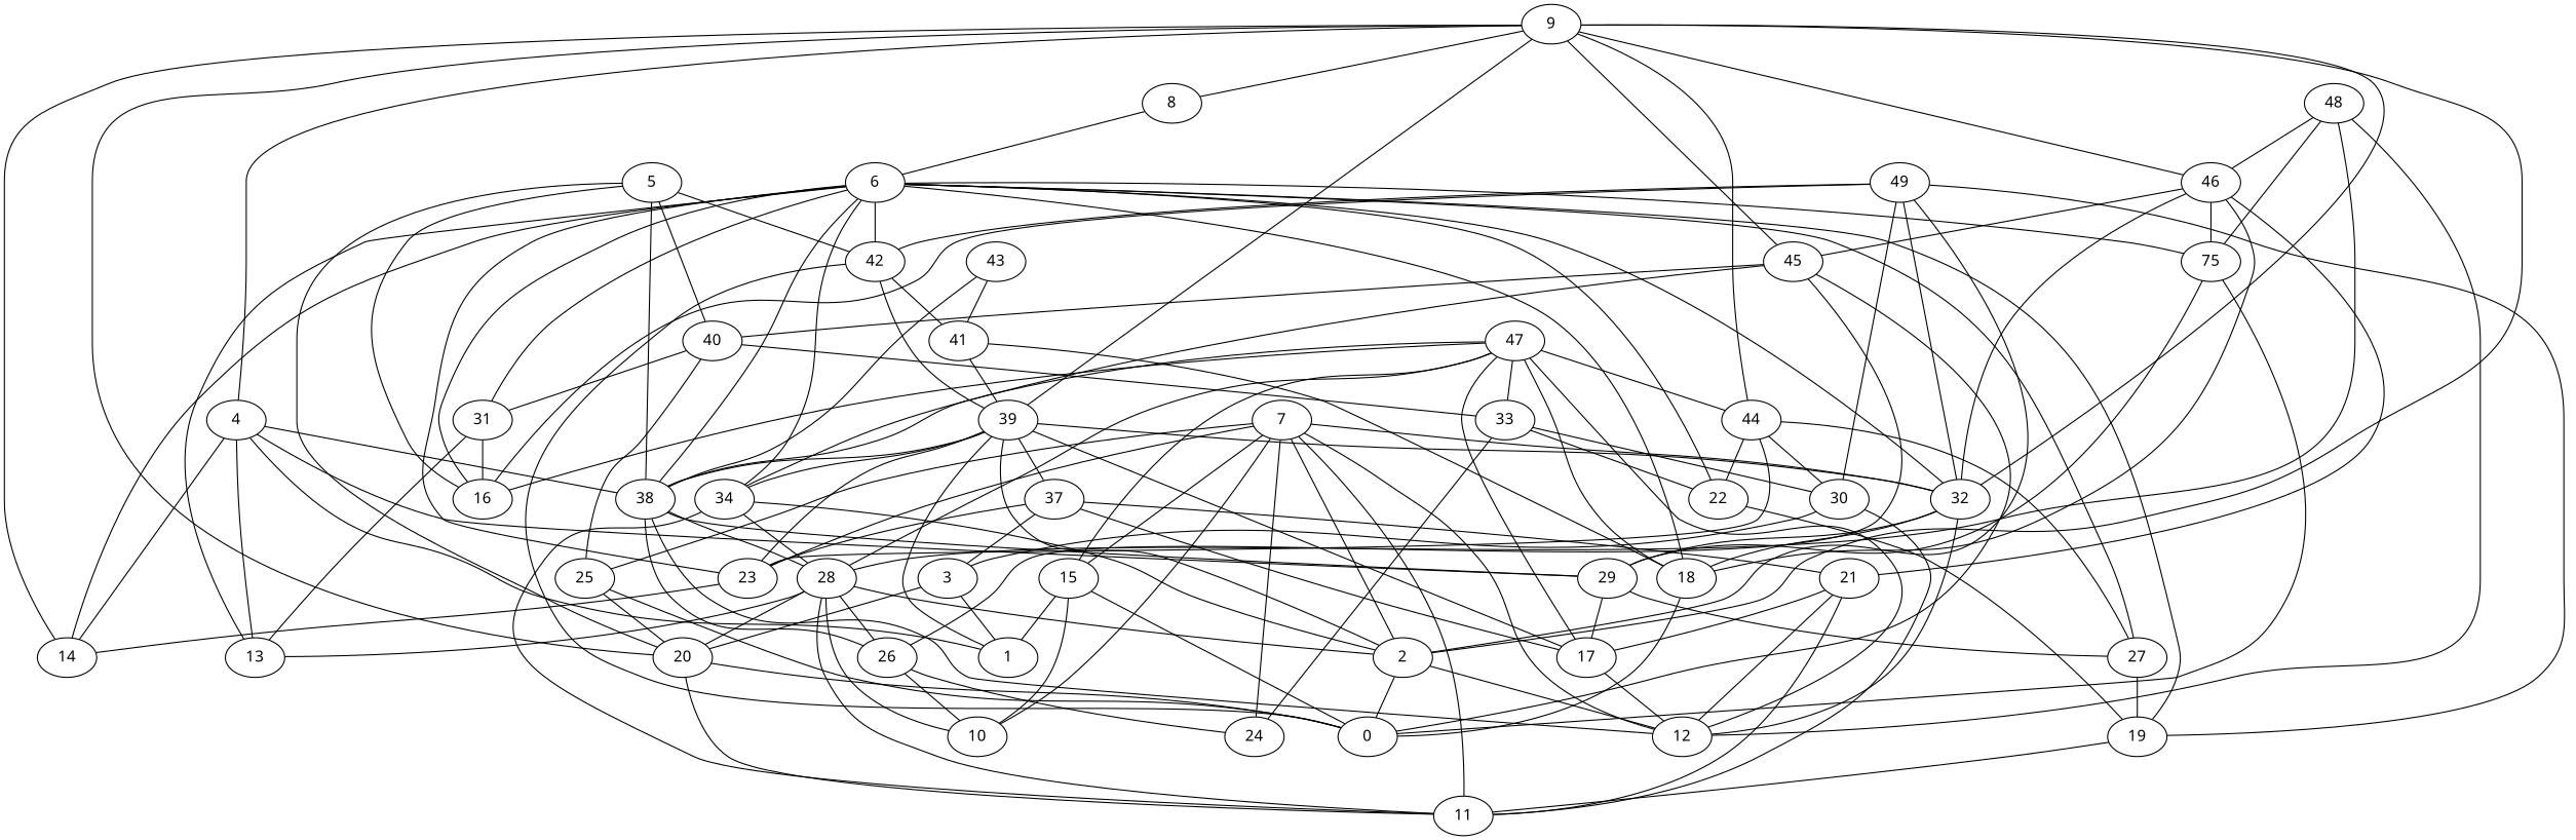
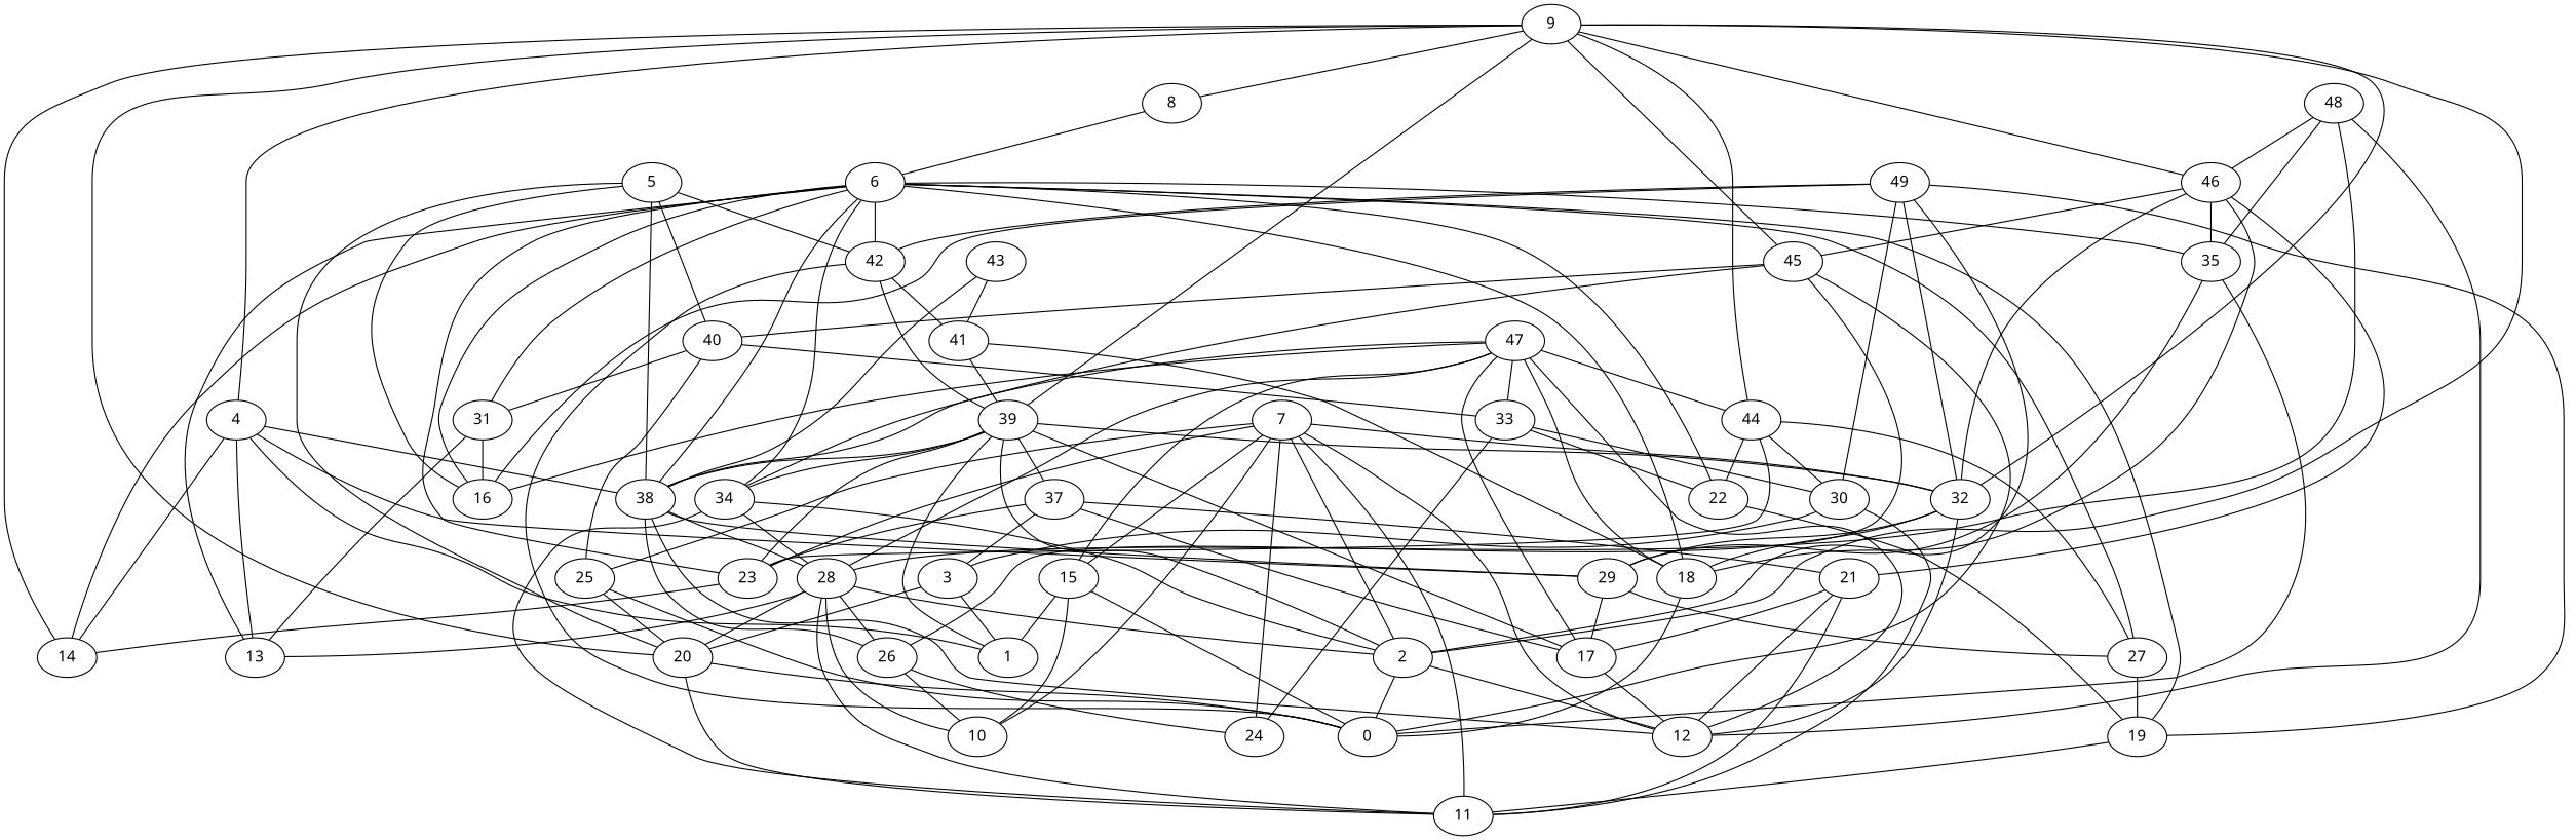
  digraph {
    fontname="Noto Sans"
    node [fontname="Noto Sans"]
    edge [color=black dir=none fontname="Noto Sans"]
    22
    19
    11
    26
    24
    10
-   35 [label=75]
+   35
    0
    29
    46
    32
    18
    21
    45
    12
    34
    28
    2
    20
    13
    5
    38
    42
    40
    16
    41
    39
    33
    25
    31
    44
    23
    27
    30
    14
    48
    47
    15
    17
    9
    8
    4
    6
    3
    1
    7
    37
    49
    43
    subgraph sub_1 {
      22
      19
      11
      26
      24
      10
      35
      0
      29
      46
      32
      18
      21
      45
      12
      34
      28
      2
      20
      13
      5
      38
      42
      40
      16
      41
      39
      33
      25
      31
      44
      23
      27
      30
      14
      48
      47
      15
      17
      9
      8
      4
      6
      3
      1
      7
      37
      49
      43
    }
    22 -> 19
    19 -> 11
    26 -> 24
    26 -> 10
    35 -> 0
    35 -> 29
    29 -> 27
    29 -> 17
    46 -> 35
    46 -> 32
    46 -> 18
    46 -> 21
    46 -> 45
    32 -> 29
    32 -> 18
    32 -> 12
    18 -> 0
    21 -> 11
    21 -> 12
    21 -> 17
    45 -> 26
    45 -> 0
    45 -> 34
    45 -> 40
    34 -> 11
    34 -> 28
    34 -> 2
    28 -> 11
    28 -> 26
    28 -> 10
    28 -> 2
    28 -> 20
    28 -> 13
    2 -> 0
    2 -> 12
    20 -> 11
    20 -> 0
    5 -> 20
    5 -> 38
    5 -> 42
    5 -> 40
    5 -> 16
    38 -> 26
    38 -> 29
    38 -> 12
    38 -> 28
    42 -> 0
    42 -> 41
    42 -> 39
    40 -> 33
    40 -> 25
    40 -> 31
    41 -> 18
    41 -> 39
    39 -> 32
    39 -> 34
    39 -> 2
    39 -> 38
    39 -> 23
    39 -> 17
    39 -> 1
    39 -> 37
    33 -> 22
    33 -> 24
    33 -> 30
    25 -> 0
    25 -> 20
    31 -> 13
    31 -> 16
    44 -> 22
    44 -> 23
    44 -> 27
    44 -> 30
    23 -> 14
    27 -> 19
    30 -> 11
    30 -> 3
    48 -> 35
    48 -> 46
    48 -> 12
    48 -> 28
    47 -> 18
    47 -> 12
    47 -> 28
    47 -> 38
    47 -> 16
    47 -> 33
    47 -> 44
    47 -> 15
    47 -> 17
    15 -> 10
    15 -> 0
    15 -> 1
    17 -> 12
    9 -> 46
    9 -> 32
    9 -> 45
    9 -> 2
    9 -> 20
    9 -> 39
    9 -> 44
    9 -> 14
    9 -> 8
    9 -> 4
    8 -> 6
    4 -> 29
    4 -> 13
    4 -> 38
    4 -> 14
    4 -> 1
    6 -> 22
    6 -> 19
    6 -> 35
-   6 -> 32
    6 -> 18
    6 -> 34
    6 -> 13
    6 -> 38
    6 -> 42
    6 -> 16
    6 -> 31
    6 -> 23
    6 -> 27
    6 -> 14
    3 -> 20
    3 -> 1
    7 -> 11
    7 -> 24
    7 -> 10
    7 -> 32
    7 -> 12
    7 -> 2
    7 -> 25
    7 -> 23
    7 -> 15
    37 -> 21
    37 -> 23
    37 -> 17
    37 -> 3
    49 -> 19
    49 -> 32
    49 -> 2
    49 -> 42
    49 -> 16
    49 -> 30
    43 -> 38
    43 -> 41
  }
